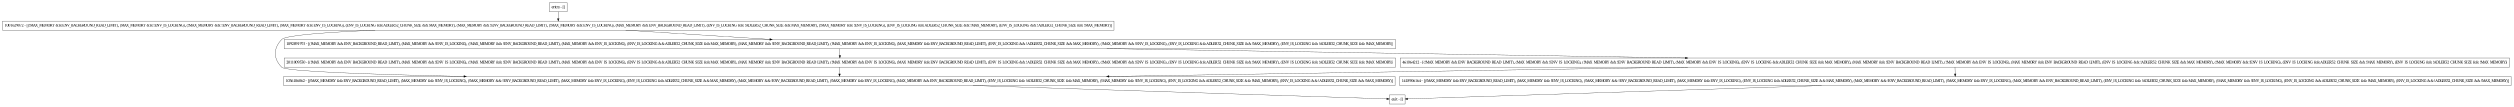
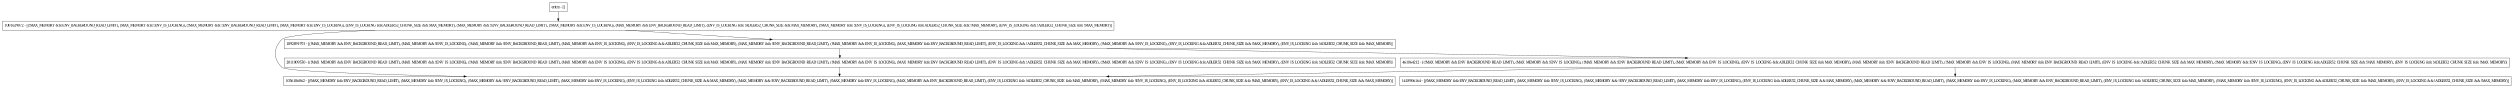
  digraph {
    fontname="PT Serif"
    node [shape=record fontname="PT Serif"]
    edge [fontname="PT Serif"]
    n1 [label="1001629072 - [(!MAX_MEMORY && ENV_BACKGROUND_READ_LIMIT), (MAX_MEMORY && !ENV_IS_LOCKING), (!MAX_MEMORY && !ENV_BACKGROUND_READ_LIMIT), (MAX_MEMORY && ENV_IS_LOCKING), (ENV_IS_LOCKING && ADLER32_CHUNK_SIZE && MAX_MEMORY), (MAX_MEMORY && !ENV_BACKGROUND_READ_LIMIT), (!MAX_MEMORY && ENV_IS_LOCKING), (MAX_MEMORY && ENV_BACKGROUND_READ_LIMIT), (ENV_IS_LOCKING && !ADLER32_CHUNK_SIZE && MAX_MEMORY), (!MAX_MEMORY && !ENV_IS_LOCKING), (ENV_IS_LOCKING && ADLER32_CHUNK_SIZE && !MAX_MEMORY), (ENV_IS_LOCKING && !ADLER32_CHUNK_SIZE && !MAX_MEMORY)]"]
    n2 [label="1036186062 - [(!MAX_MEMORY && ENV_BACKGROUND_READ_LIMIT), (MAX_MEMORY && !ENV_IS_LOCKING), (!MAX_MEMORY && !ENV_BACKGROUND_READ_LIMIT), (MAX_MEMORY && ENV_IS_LOCKING), (ENV_IS_LOCKING && ADLER32_CHUNK_SIZE && MAX_MEMORY), (MAX_MEMORY && !ENV_BACKGROUND_READ_LIMIT), (!MAX_MEMORY && ENV_IS_LOCKING), (MAX_MEMORY && ENV_BACKGROUND_READ_LIMIT), (ENV_IS_LOCKING && !ADLER32_CHUNK_SIZE && MAX_MEMORY), (!MAX_MEMORY && !ENV_IS_LOCKING), (ENV_IS_LOCKING && ADLER32_CHUNK_SIZE && !MAX_MEMORY), (ENV_IS_LOCKING && !ADLER32_CHUNK_SIZE && !MAX_MEMORY)]"]
    n3 [label="1892891975 - [(!MAX_MEMORY && ENV_BACKGROUND_READ_LIMIT), (MAX_MEMORY && !ENV_IS_LOCKING), (!MAX_MEMORY && !ENV_BACKGROUND_READ_LIMIT), (MAX_MEMORY && ENV_IS_LOCKING), (ENV_IS_LOCKING && ADLER32_CHUNK_SIZE && MAX_MEMORY), (MAX_MEMORY && !ENV_BACKGROUND_READ_LIMIT), (!MAX_MEMORY && ENV_IS_LOCKING), (MAX_MEMORY && ENV_BACKGROUND_READ_LIMIT), (ENV_IS_LOCKING && !ADLER32_CHUNK_SIZE && MAX_MEMORY), (!MAX_MEMORY && !ENV_IS_LOCKING), (ENV_IS_LOCKING && ADLER32_CHUNK_SIZE && !MAX_MEMORY), (ENV_IS_LOCKING && !ADLER32_CHUNK_SIZE && !MAX_MEMORY)]"]
    n4 [label="entry - []"]
-   n5 [label="exit - []"]
    n6 [label="461064212 - [(!MAX_MEMORY && ENV_BACKGROUND_READ_LIMIT), (MAX_MEMORY && !ENV_IS_LOCKING), (!MAX_MEMORY && !ENV_BACKGROUND_READ_LIMIT), (MAX_MEMORY && ENV_IS_LOCKING), (ENV_IS_LOCKING && ADLER32_CHUNK_SIZE && MAX_MEMORY), (MAX_MEMORY && !ENV_BACKGROUND_READ_LIMIT), (!MAX_MEMORY && ENV_IS_LOCKING), (MAX_MEMORY && ENV_BACKGROUND_READ_LIMIT), (ENV_IS_LOCKING && !ADLER32_CHUNK_SIZE && MAX_MEMORY), (!MAX_MEMORY && !ENV_IS_LOCKING), (ENV_IS_LOCKING && ADLER32_CHUNK_SIZE && !MAX_MEMORY), (ENV_IS_LOCKING && !ADLER32_CHUNK_SIZE && !MAX_MEMORY)]"]
    n7 [label="1418906164 - [(!MAX_MEMORY && ENV_BACKGROUND_READ_LIMIT), (MAX_MEMORY && !ENV_IS_LOCKING), (!MAX_MEMORY && !ENV_BACKGROUND_READ_LIMIT), (MAX_MEMORY && ENV_IS_LOCKING), (ENV_IS_LOCKING && ADLER32_CHUNK_SIZE && MAX_MEMORY), (MAX_MEMORY && !ENV_BACKGROUND_READ_LIMIT), (!MAX_MEMORY && ENV_IS_LOCKING), (MAX_MEMORY && ENV_BACKGROUND_READ_LIMIT), (ENV_IS_LOCKING && !ADLER32_CHUNK_SIZE && MAX_MEMORY), (!MAX_MEMORY && !ENV_IS_LOCKING), (ENV_IS_LOCKING && ADLER32_CHUNK_SIZE && !MAX_MEMORY), (ENV_IS_LOCKING && !ADLER32_CHUNK_SIZE && !MAX_MEMORY)]"]
    n8 [label="2011009530 - [(!MAX_MEMORY && ENV_BACKGROUND_READ_LIMIT), (MAX_MEMORY && !ENV_IS_LOCKING), (!MAX_MEMORY && !ENV_BACKGROUND_READ_LIMIT), (MAX_MEMORY && ENV_IS_LOCKING), (ENV_IS_LOCKING && ADLER32_CHUNK_SIZE && MAX_MEMORY), (MAX_MEMORY && !ENV_BACKGROUND_READ_LIMIT), (!MAX_MEMORY && ENV_IS_LOCKING), (MAX_MEMORY && ENV_BACKGROUND_READ_LIMIT), (ENV_IS_LOCKING && !ADLER32_CHUNK_SIZE && MAX_MEMORY), (!MAX_MEMORY && !ENV_IS_LOCKING), (ENV_IS_LOCKING && ADLER32_CHUNK_SIZE && !MAX_MEMORY), (ENV_IS_LOCKING && !ADLER32_CHUNK_SIZE && !MAX_MEMORY)]"]
    n1 -> n2
    n1 -> n3
-   n2 -> n5
    n3 -> n6
    n3 -> n8
    n4 -> n1
    n6 -> n2
    n6 -> n7
-   n7 -> n5
    n8 -> n2
  }
